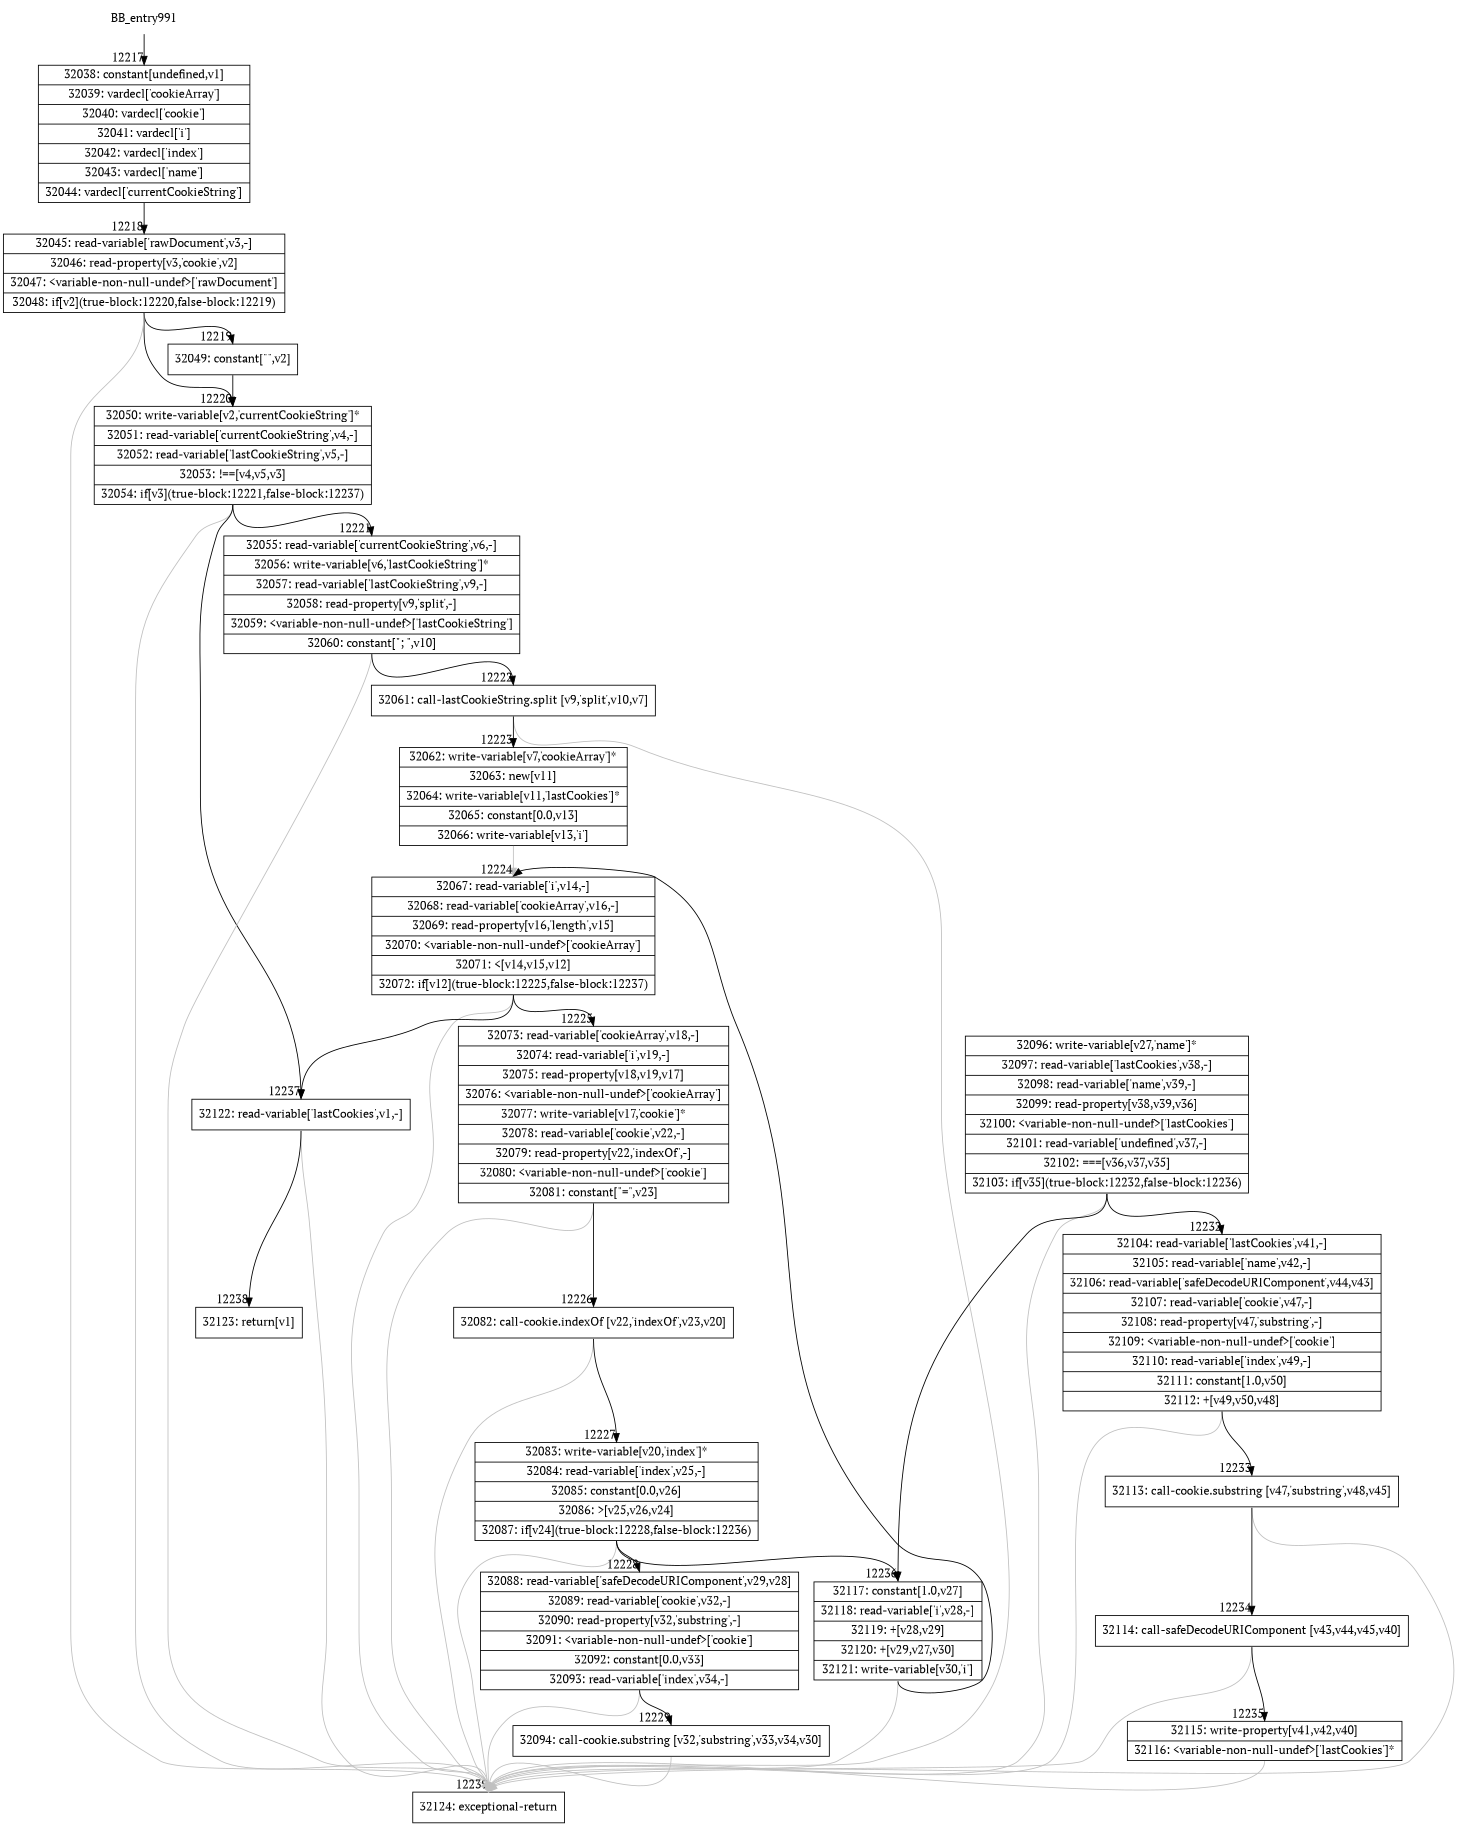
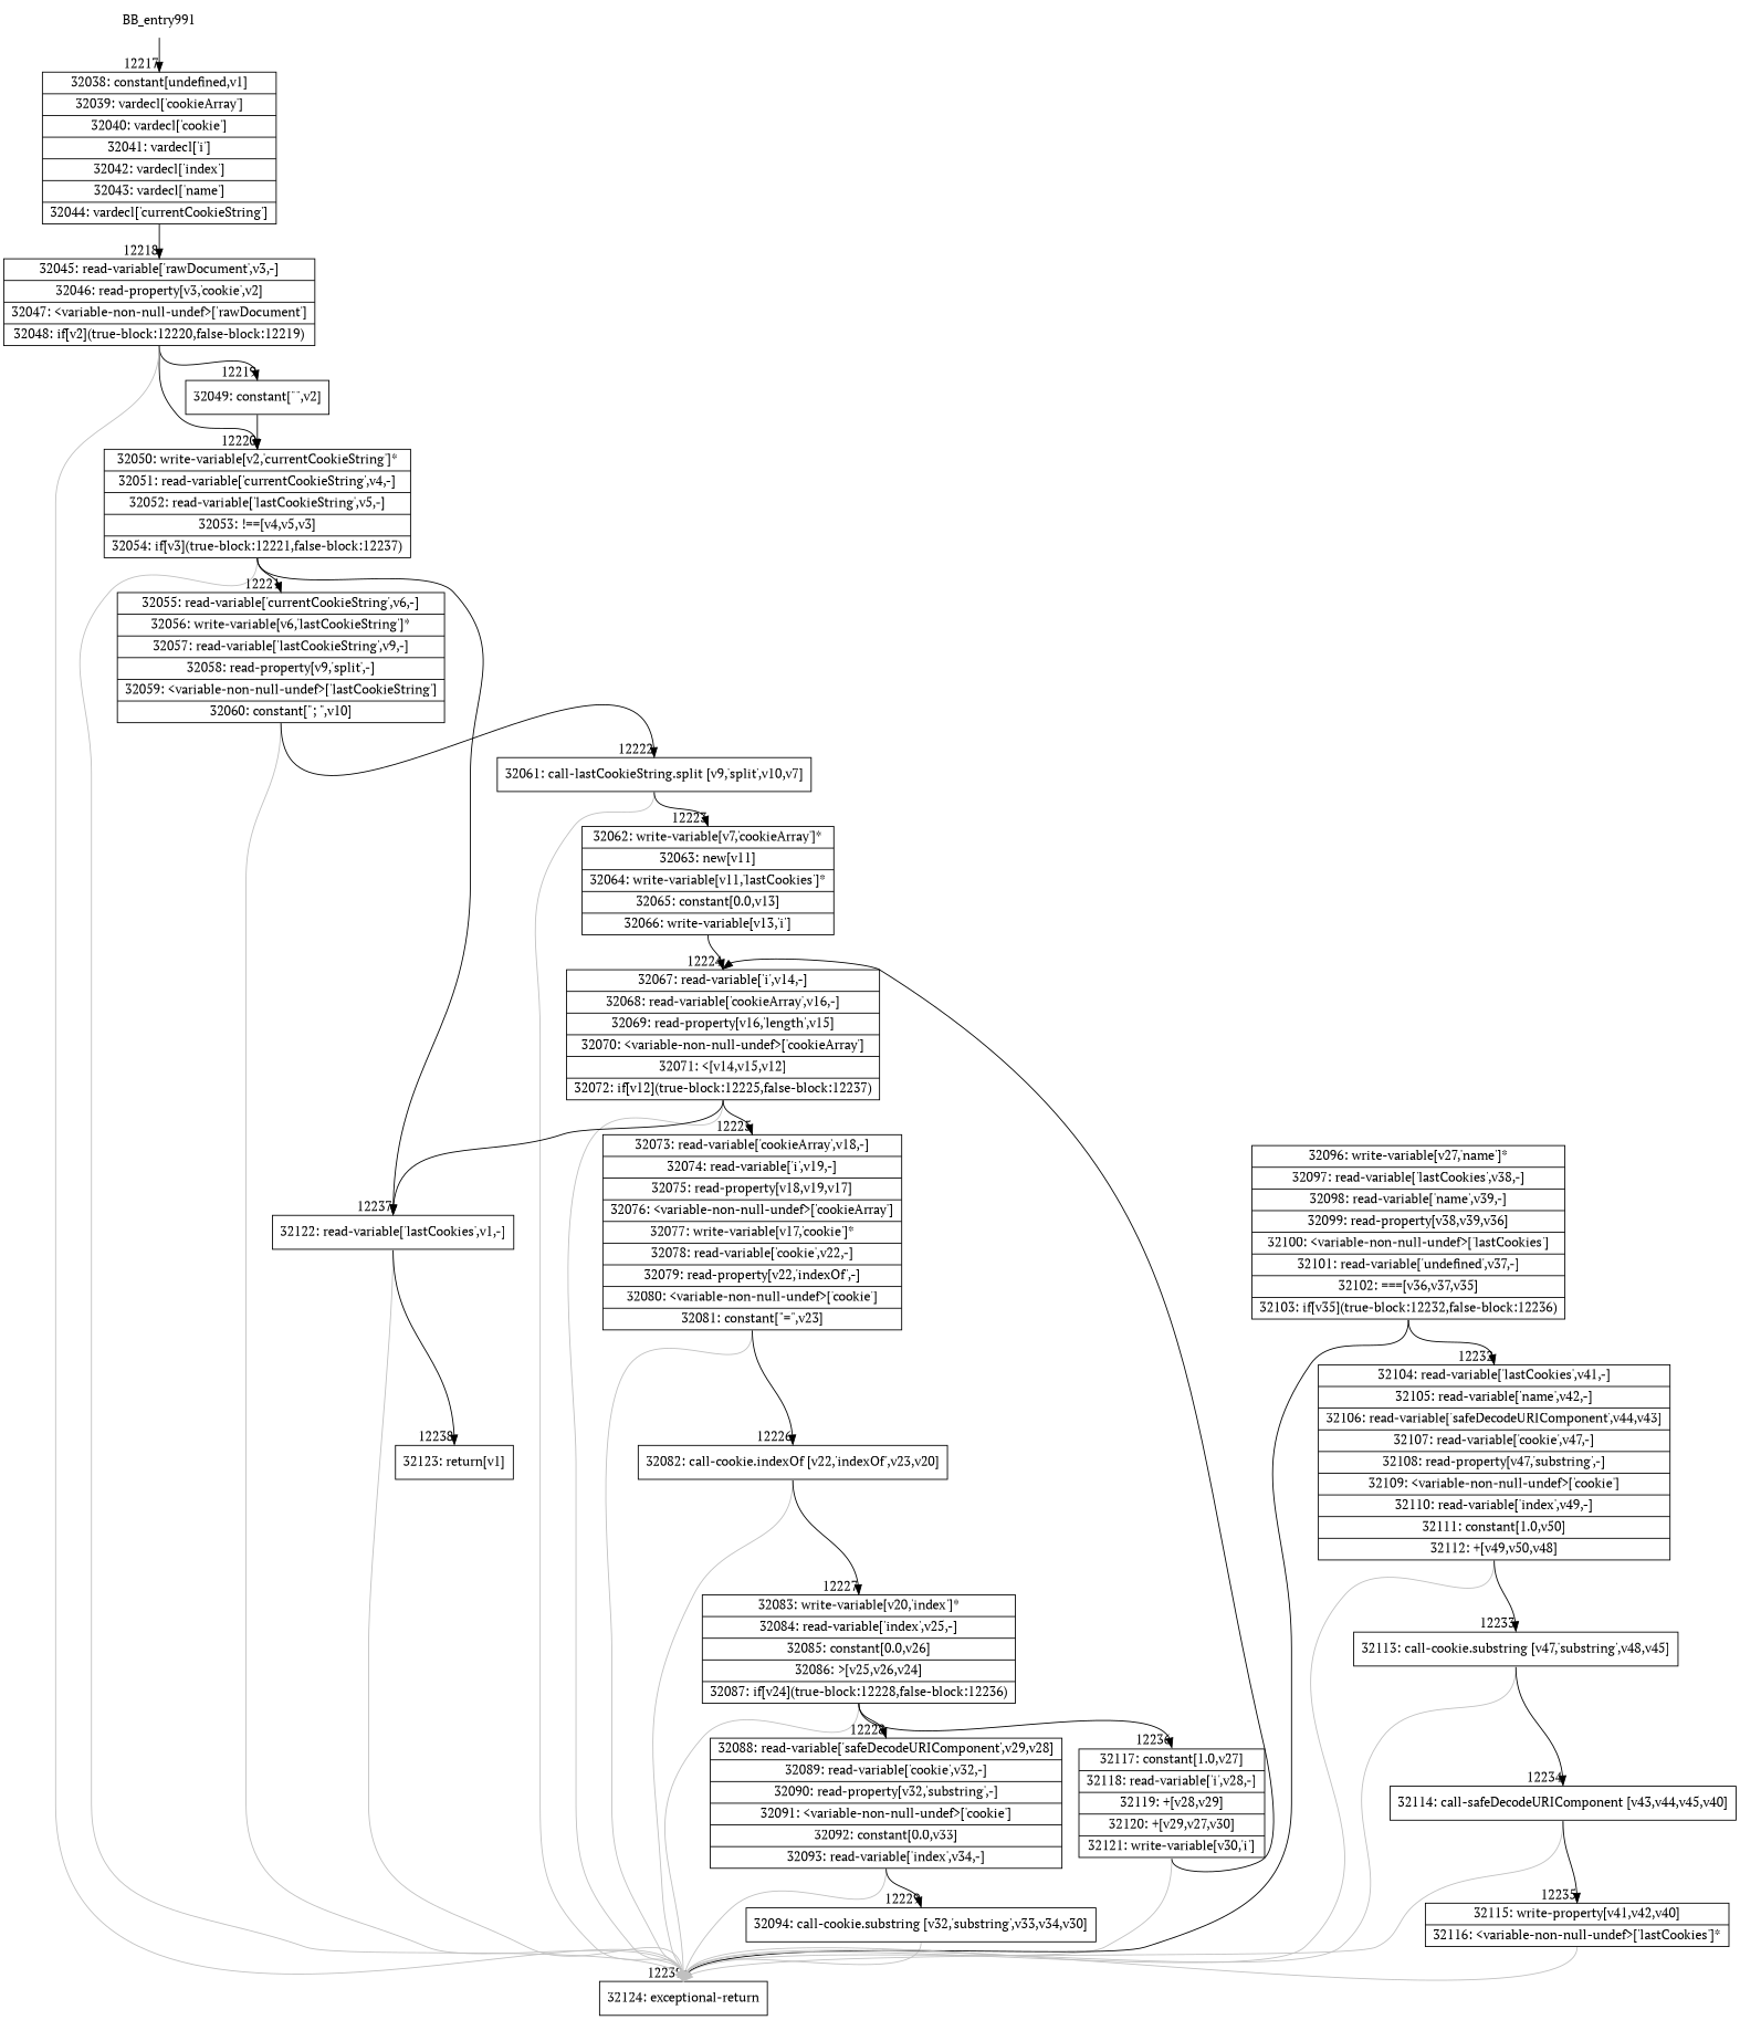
  digraph {
    fontname="PT Serif"
    rankdir=TD
    node [fontname="PT Serif" shape=record]
    edge [fontname="PT Serif" headport=n tailport=s]
    n1 [label=BB_entry991 shape=none]
    n2 [label="{32038: constant[undefined,v1]|32039: vardecl['cookieArray']|32040: vardecl['cookie']|32041: vardecl['i']|32042: vardecl['index']|32043: vardecl['name']|32044: vardecl['currentCookieString']}"]
    n3 [label="{32045: read-variable['rawDocument',v3,-]|32046: read-property[v3,'cookie',v2]|32047: \<variable-non-null-undef\>['rawDocument']|32048: if[v2](true-block:12220,false-block:12219)}"]
    n4 [label="{32050: write-variable[v2,'currentCookieString']*|32051: read-variable['currentCookieString',v4,-]|32052: read-variable['lastCookieString',v5,-]|32053: !==[v4,v5,v3]|32054: if[v3](true-block:12221,false-block:12237)}"]
    n5 [label="{32049: constant[\"\",v2]}"]
    n6 [label="{32124: exceptional-return}"]
    n7 [label="{32055: read-variable['currentCookieString',v6,-]|32056: write-variable[v6,'lastCookieString']*|32057: read-variable['lastCookieString',v9,-]|32058: read-property[v9,'split',-]|32059: \<variable-non-null-undef\>['lastCookieString']|32060: constant[\"; \",v10]}"]
    n8 [label="{32122: read-variable['lastCookies',v1,-]}"]
    n9 [label="{32061: call-lastCookieString.split [v9,'split',v10,v7]}"]
    n10 [label="{32123: return[v1]}"]
    n11 [label="{32062: write-variable[v7,'cookieArray']*|32063: new[v11]|32064: write-variable[v11,'lastCookies']*|32065: constant[0.0,v13]|32066: write-variable[v13,'i']}"]
    n12 [label="{32067: read-variable['i',v14,-]|32068: read-variable['cookieArray',v16,-]|32069: read-property[v16,'length',v15]|32070: \<variable-non-null-undef\>['cookieArray']|32071: \<[v14,v15,v12]|32072: if[v12](true-block:12225,false-block:12237)}"]
    n13 [label="{32073: read-variable['cookieArray',v18,-]|32074: read-variable['i',v19,-]|32075: read-property[v18,v19,v17]|32076: \<variable-non-null-undef\>['cookieArray']|32077: write-variable[v17,'cookie']*|32078: read-variable['cookie',v22,-]|32079: read-property[v22,'indexOf',-]|32080: \<variable-non-null-undef\>['cookie']|32081: constant[\"=\",v23]}"]
    n14 [label="{32082: call-cookie.indexOf [v22,'indexOf',v23,v20]}"]
    n15 [label="{32083: write-variable[v20,'index']*|32084: read-variable['index',v25,-]|32085: constant[0.0,v26]|32086: \>[v25,v26,v24]|32087: if[v24](true-block:12228,false-block:12236)}"]
    n16 [label="{32088: read-variable['safeDecodeURIComponent',v29,v28]|32089: read-variable['cookie',v32,-]|32090: read-property[v32,'substring',-]|32091: \<variable-non-null-undef\>['cookie']|32092: constant[0.0,v33]|32093: read-variable['index',v34,-]}"]
    n17 [label="{32117: constant[1.0,v27]|32118: read-variable['i',v28,-]|32119: +[v28,v29]|32120: +[v29,v27,v30]|32121: write-variable[v30,'i']}"]
    n18 [label="{32094: call-cookie.substring [v32,'substring',v33,v34,v30]}"]
    n19 [label="{32096: write-variable[v27,'name']*|32097: read-variable['lastCookies',v38,-]|32098: read-variable['name',v39,-]|32099: read-property[v38,v39,v36]|32100: \<variable-non-null-undef\>['lastCookies']|32101: read-variable['undefined',v37,-]|32102: ===[v36,v37,v35]|32103: if[v35](true-block:12232,false-block:12236)}"]
    n20 [label="{32104: read-variable['lastCookies',v41,-]|32105: read-variable['name',v42,-]|32106: read-variable['safeDecodeURIComponent',v44,v43]|32107: read-variable['cookie',v47,-]|32108: read-property[v47,'substring',-]|32109: \<variable-non-null-undef\>['cookie']|32110: read-variable['index',v49,-]|32111: constant[1.0,v50]|32112: +[v49,v50,v48]}"]
    n21 [label="{32113: call-cookie.substring [v47,'substring',v48,v45]}"]
    n22 [label="{32114: call-safeDecodeURIComponent [v43,v44,v45,v40]}"]
    n23 [label="{32115: write-property[v41,v42,v40]|32116: \<variable-non-null-undef\>['lastCookies']*}"]
    n1 -> n2 [headlabel="    12217"]
    n2 -> n3 [headlabel="      12218"]
    n3 -> n4 [headlabel="      12220"]
    n3 -> n5 [headlabel="      12219"]
    n3 -> n6 [color=gray headlabel="      12239"]
    n4 -> n6 [color=gray]
    n4 -> n7 [headlabel="      12221"]
    n4 -> n8 [headlabel="      12237"]
    n5 -> n4
    n7 -> n6 [color=gray]
    n7 -> n9 [headlabel="      12222"]
    n8 -> n6 [color=gray]
    n8 -> n10 [headlabel="      12238"]
    n9 -> n6 [color=gray]
    n9 -> n11 [headlabel="      12223"]
-   n11 -> n12 [headlabel="      12224" color=gray]
+   n11 -> n12 [headlabel="      12224"]
    n12 -> n6 [color=gray]
    n12 -> n8
    n12 -> n13 [headlabel="      12225"]
    n13 -> n6 [color=gray]
    n13 -> n14 [headlabel="      12226"]
    n14 -> n6 [color=gray]
    n14 -> n15 [headlabel="      12227"]
    n15 -> n6 [color=gray]
    n15 -> n16 [headlabel="      12228"]
    n15 -> n17 [headlabel="      12236"]
    n16 -> n6 [color=gray]
    n16 -> n18 [headlabel="      12229"]
    n17 -> n6 [color=gray]
    n17 -> n12
    n18 -> n6 [color=gray]
-   n19 -> n6 [color=gray]
-   n19 -> n17
+   n19 -> n6 [color=black]
    n19 -> n20 [headlabel="      12232"]
    n20 -> n6 [color=gray]
    n20 -> n21 [headlabel="      12233"]
    n21 -> n6 [color=gray]
    n21 -> n22 [headlabel="      12234"]
    n22 -> n6 [color=gray]
    n22 -> n23 [headlabel="      12235"]
    n23 -> n6 [color=gray]
  }
